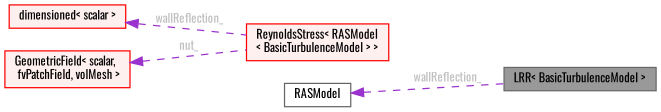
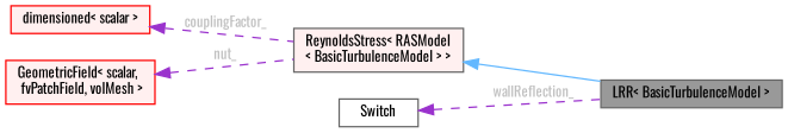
  digraph {
    fontname=Oswald
    rankdir=LR
    node [color=red fillcolor="#FFF0F0" fontname=Oswald fontsize=10 shape=box style=filled]
    edge [color=darkorchid3 dir=back fontname=Oswald fontsize=10 labelfontname=Helvetica labelfontsize=10 style=dashed fontcolor=grey]
    n1 [color=gray40 fillcolor=grey60 fontcolor=black height=0.2 label="LRR\< BasicTurbulenceModel \>" width=0.4]
-   n2 [height=0.2 label="ReynoldsStress\< RASModel\l\< BasicTurbulenceModel \> \>" width=0.4]
+   n2 [color=gray40 height=0.2 label="ReynoldsStress\< RASModel\l\< BasicTurbulenceModel \> \>" width=0.4]
    n3 [height=0.2 label="dimensioned\< scalar \>" width=0.4]
    n4 [height=0.2 label="GeometricField\< scalar,\l fvPatchField, volMesh \>" width=0.4]
-   n5 [color=gray40 fillcolor=white height=0.2 label=RASModel width=0.4]
-   n3 -> n2 [label=" wallReflection_"]
+   n5 [color=gray40 fillcolor=white height=0.2 label=Switch width=0.4]
+   n2 -> n1 [color=steelblue1 style=solid fontcolor=""]
+   n3 -> n2 [label=" couplingFactor_"]
    n4 -> n2 [label=" nut_"]
    n5 -> n1 [label=" wallReflection_"]
  }
